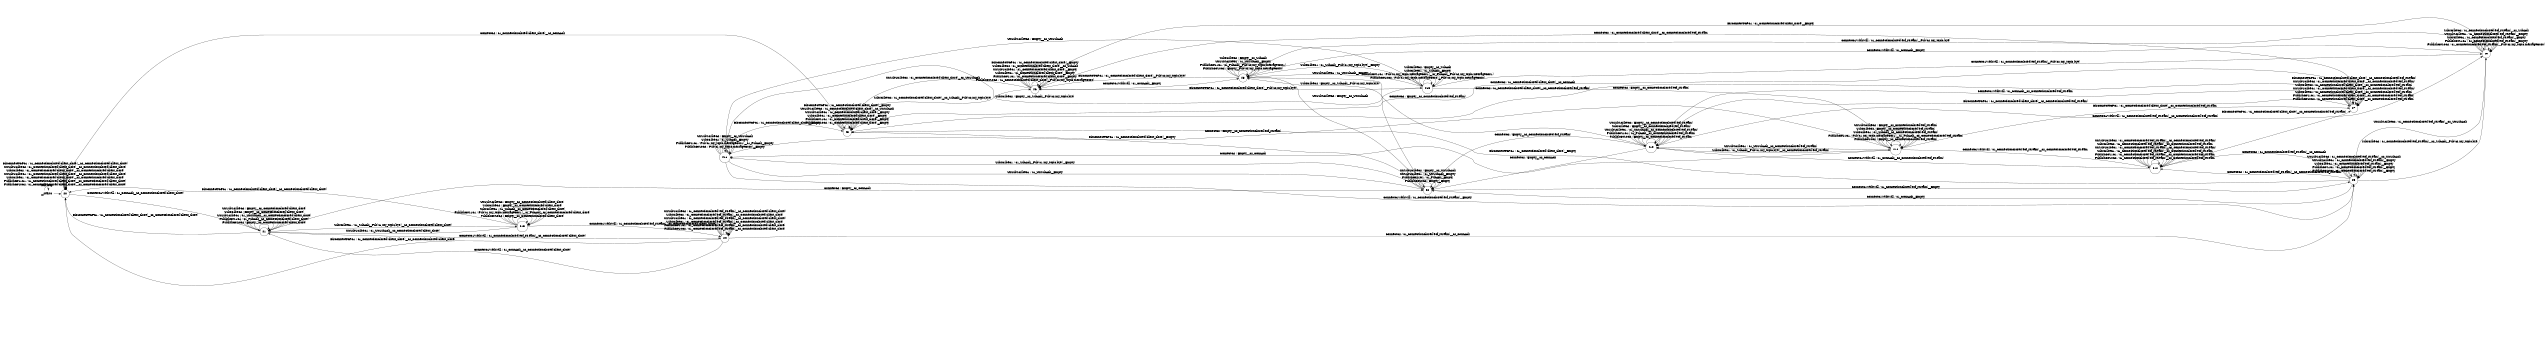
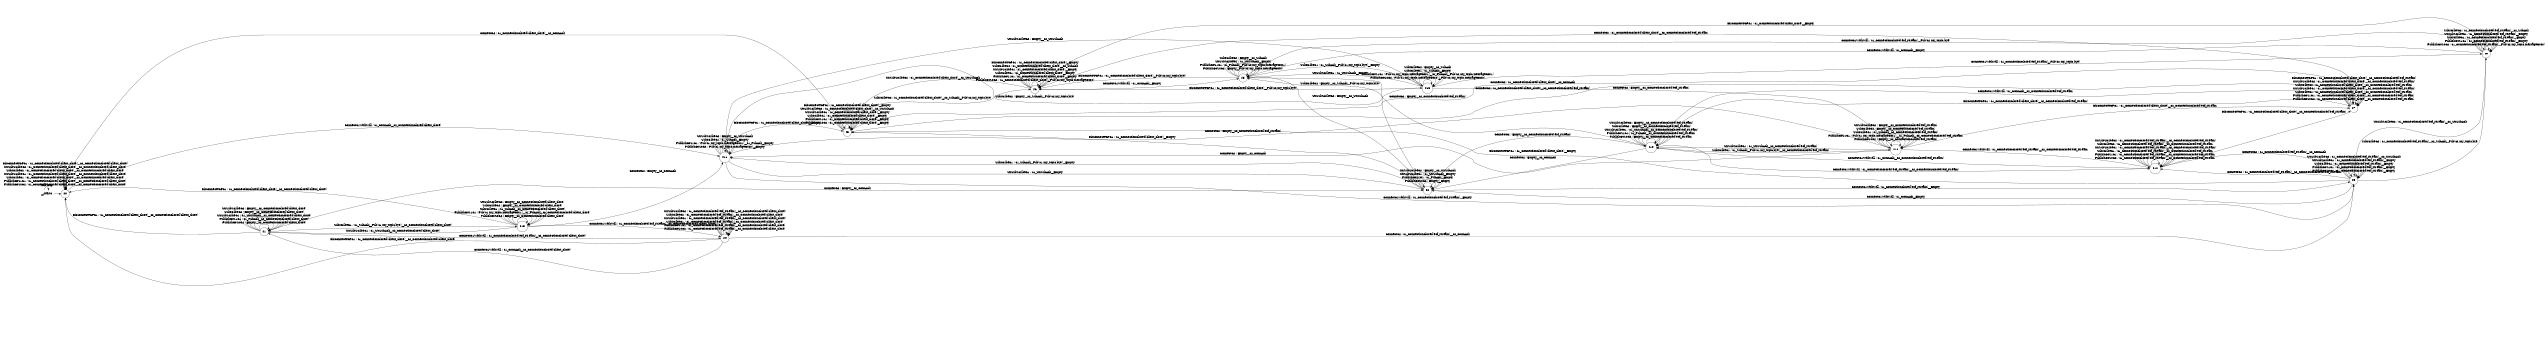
  digraph {
    rankdir=LR
    node [shape=circle]
    __start0 [shape=none]
    n2 [label=s0]
    n3 [label=s1]
    n4 [label=s3]
    n5 [label=s2]
    n6 [label=s4]
    n7 [label=s15]
    n8 [label=s6]
    n9 [label=s7]
    n10 [label=s5]
    n11 [label=s8]
    n12 [label=s10]
    n13 [label=s11]
    n14 [label=s9]
    n15 [label=s12]
    n16 [label=s13]
    n17 [label=s14]
    __start0 -> __start0 [label="Self loop"]
    __start0 -> n2
    n2 -> n2 [label="PublishQoS0C2 / c1_ConnectionClosed(client_close)__c2_ConnectionClosed(client_close)"]
    n2 -> n2 [label="PublishQoS1C1 / c1_ConnectionClosed(client_close)__c2_ConnectionClosed(client_close)"]
    n2 -> n2 [label="SubscribeC1 / c1_ConnectionClosed(client_close)__c2_ConnectionClosed(client_close)"]
    n2 -> n2 [label="UnSubScribeC1 / c1_ConnectionClosed(client_close)__c2_ConnectionClosed(client_close)"]
    n2 -> n2 [label="SubscribeC2 / c1_ConnectionClosed(client_close)__c2_ConnectionClosed(client_close)"]
    n2 -> n2 [label="UnSubScribeC2 / c1_ConnectionClosed(client_close)__c2_ConnectionClosed(client_close)"]
    n2 -> n2 [label="DisconnectTCPC1 / c1_ConnectionClosed(client_close)__c2_ConnectionClosed(client_close)"]
-   n2 -> n3 [label="ConnectC1WithWill / c1_ConnAck__c2_ConnectionClosed(client_close)"]
+   n2 -> n13 [label="ConnectC1WithWill / c1_ConnAck__c2_ConnectionClosed(client_close)"]
    n2 -> n4 [label="ConnectC2 / c1_ConnectionClosed(client_close)__c2_ConnAck"]
    n3 -> n2 [label="DisconnectTCPC1 / c1_ConnectionClosed(client_close)__c2_ConnectionClosed(client_close)"]
    n3 -> n3 [label="PublishQoS0C2 / Empty__c2_ConnectionClosed(client_close)"]
    n3 -> n3 [label="PublishQoS1C1 / c1_PubAck__c2_ConnectionClosed(client_close)"]
    n3 -> n3 [label="UnSubScribeC1 / c1_UnSubAck__c2_ConnectionClosed(client_close)"]
    n3 -> n3 [label="SubscribeC2 / Empty__c2_ConnectionClosed(client_close)"]
    n3 -> n3 [label="UnSubScribeC2 / Empty__c2_ConnectionClosed(client_close)"]
    n3 -> n5 [label="ConnectC2 / Empty__c2_ConnAck"]
    n3 -> n6 [label="ConnectC1WithWill / c1_ConnectionClosed(eof_stream)__c2_ConnectionClosed(client_close)"]
    n3 -> n7 [label="SubscribeC1 / c1_SubAck__Pub(c1,my_topic,bye)__c2_ConnectionClosed(client_close)"]
    n4 -> n4 [label="PublishQoS0C2 / c1_ConnectionClosed(client_close)__Empty"]
    n4 -> n4 [label="PublishQoS1C1 / c1_ConnectionClosed(client_close)__Empty"]
    n4 -> n4 [label="SubscribeC1 / c1_ConnectionClosed(client_close)__Empty"]
    n4 -> n4 [label="UnSubScribeC1 / c1_ConnectionClosed(client_close)__Empty"]
    n4 -> n4 [label="UnSubScribeC2 / c1_ConnectionClosed(client_close)__c2_UnSubAck"]
    n4 -> n4 [label="DisconnectTCPC1 / c1_ConnectionClosed(client_close)__Empty"]
    n4 -> n8 [label="SubscribeC2 / c1_ConnectionClosed(client_close)__c2_SubAck__Pub(c2,my_topic,bye)"]
    n4 -> n9 [label="ConnectC2 / c1_ConnectionClosed(client_close)__c2_ConnectionClosed(eof_stream)"]
    n5 -> n4 [label="DisconnectTCPC1 / c1_ConnectionClosed(client_close)__Empty"]
    n5 -> n5 [label="PublishQoS0C2 / Empty__Empty"]
    n5 -> n5 [label="PublishQoS1C1 / c1_PubAck__Empty"]
    n5 -> n5 [label="UnSubScribeC1 / c1_UnSubAck__Empty"]
    n5 -> n5 [label="UnSubScribeC2 / Empty__c2_UnSubAck"]
    n5 -> n10 [label="ConnectC1WithWill / c1_ConnectionClosed(eof_stream)__Empty"]
    n5 -> n11 [label="SubscribeC2 / Empty__c2_SubAck__Pub(c2,my_topic,bye)"]
    n5 -> n12 [label="ConnectC2 / Empty__c2_ConnectionClosed(eof_stream)"]
    n5 -> n13 [label="SubscribeC1 / c1_SubAck__Pub(c1,my_topic,bye)__Empty"]
    n6 -> n2 [label="DisconnectTCPC1 / c1_ConnectionClosed(client_close)__c2_ConnectionClosed(client_close)"]
    n6 -> n3 [label="ConnectC1WithWill / c1_ConnAck__c2_ConnectionClosed(client_close)"]
    n6 -> n6 [label="PublishQoS0C2 / c1_ConnectionClosed(eof_stream)__c2_ConnectionClosed(client_close)"]
    n6 -> n6 [label="PublishQoS1C1 / c1_ConnectionClosed(eof_stream)__c2_ConnectionClosed(client_close)"]
    n6 -> n6 [label="SubscribeC1 / c1_ConnectionClosed(eof_stream)__c2_ConnectionClosed(client_close)"]
    n6 -> n6 [label="UnSubScribeC1 / c1_ConnectionClosed(eof_stream)__c2_ConnectionClosed(client_close)"]
    n6 -> n6 [label="SubscribeC2 / c1_ConnectionClosed(eof_stream)__c2_ConnectionClosed(client_close)"]
    n6 -> n6 [label="UnSubScribeC2 / c1_ConnectionClosed(eof_stream)__c2_ConnectionClosed(client_close)"]
    n6 -> n10 [label="ConnectC2 / c1_ConnectionClosed(eof_stream)__c2_ConnAck"]
    n7 -> n2 [label="DisconnectTCPC1 / c1_ConnectionClosed(client_close)__c2_ConnectionClosed(client_close)"]
    n7 -> n3 [label="UnSubScribeC1 / c1_UnSubAck__c2_ConnectionClosed(client_close)"]
    n7 -> n6 [label="ConnectC1WithWill / c1_ConnectionClosed(eof_stream)__c2_ConnectionClosed(client_close)"]
    n7 -> n7 [label="PublishQoS0C2 / Empty__c2_ConnectionClosed(client_close)"]
    n7 -> n7 [label="PublishQoS1C1 / Pub(c1,my_topic,messageQos1)__c1_PubAck__c2_ConnectionClosed(client_close)"]
    n7 -> n7 [label="SubscribeC1 / c1_SubAck__c2_ConnectionClosed(client_close)"]
    n7 -> n7 [label="SubscribeC2 / Empty__c2_ConnectionClosed(client_close)"]
    n7 -> n7 [label="UnSubScribeC2 / Empty__c2_ConnectionClosed(client_close)"]
+   n7 -> n13 [label="ConnectC2 / Empty__c2_ConnAck"]
    n8 -> n4 [label="UnSubScribeC2 / c1_ConnectionClosed(client_close)__c2_UnSubAck"]
    n8 -> n8 [label="PublishQoS0C2 / c1_ConnectionClosed(client_close)__Pub(c2,my_topic,messageQos0)"]
    n8 -> n8 [label="PublishQoS1C1 / c1_ConnectionClosed(client_close)__Empty"]
    n8 -> n8 [label="SubscribeC1 / c1_ConnectionClosed(client_close)__Empty"]
    n8 -> n8 [label="UnSubScribeC1 / c1_ConnectionClosed(client_close)__Empty"]
    n8 -> n8 [label="SubscribeC2 / c1_ConnectionClosed(client_close)__c2_SubAck"]
    n8 -> n8 [label="DisconnectTCPC1 / c1_ConnectionClosed(client_close)__Empty"]
    n8 -> n9 [label="ConnectC2 / c1_ConnectionClosed(client_close)__c2_ConnectionClosed(eof_stream)"]
    n8 -> n11 [label="ConnectC1WithWill / c1_ConnAck__Empty"]
    n9 -> n4 [label="ConnectC2 / c1_ConnectionClosed(client_close)__c2_ConnAck"]
    n9 -> n9 [label="PublishQoS0C2 / c1_ConnectionClosed(client_close)__c2_ConnectionClosed(eof_stream)"]
    n9 -> n9 [label="PublishQoS1C1 / c1_ConnectionClosed(client_close)__c2_ConnectionClosed(eof_stream)"]
    n9 -> n9 [label="SubscribeC1 / c1_ConnectionClosed(client_close)__c2_ConnectionClosed(eof_stream)"]
    n9 -> n9 [label="UnSubScribeC1 / c1_ConnectionClosed(client_close)__c2_ConnectionClosed(eof_stream)"]
    n9 -> n9 [label="SubscribeC2 / c1_ConnectionClosed(client_close)__c2_ConnectionClosed(eof_stream)"]
    n9 -> n9 [label="UnSubScribeC2 / c1_ConnectionClosed(client_close)__c2_ConnectionClosed(eof_stream)"]
    n9 -> n9 [label="DisconnectTCPC1 / c1_ConnectionClosed(client_close)__c2_ConnectionClosed(eof_stream)"]
    n9 -> n12 [label="ConnectC1WithWill / c1_ConnAck__c2_ConnectionClosed(eof_stream)"]
    n10 -> n4 [label="DisconnectTCPC1 / c1_ConnectionClosed(client_close)__Empty"]
    n10 -> n5 [label="ConnectC1WithWill / c1_ConnAck__Empty"]
    n10 -> n10 [label="PublishQoS0C2 / c1_ConnectionClosed(eof_stream)__Empty"]
    n10 -> n10 [label="PublishQoS1C1 / c1_ConnectionClosed(eof_stream)__Empty"]
    n10 -> n10 [label="SubscribeC1 / c1_ConnectionClosed(eof_stream)__Empty"]
    n10 -> n10 [label="UnSubScribeC1 / c1_ConnectionClosed(eof_stream)__Empty"]
    n10 -> n10 [label="UnSubScribeC2 / c1_ConnectionClosed(eof_stream)__c2_UnSubAck"]
    n10 -> n14 [label="SubscribeC2 / c1_ConnectionClosed(eof_stream)__c2_SubAck__Pub(c2,my_topic,bye)"]
    n10 -> n15 [label="ConnectC2 / c1_ConnectionClosed(eof_stream)__c2_ConnectionClosed(eof_stream)"]
    n11 -> n5 [label="UnSubScribeC2 / Empty__c2_UnSubAck"]
    n11 -> n8 [label="DisconnectTCPC1 / c1_ConnectionClosed(client_close)__Pub(c2,my_topic,bye)"]
    n11 -> n11 [label="PublishQoS0C2 / Empty__Pub(c2,my_topic,messageQos0)"]
    n11 -> n11 [label="PublishQoS1C1 / c1_PubAck__Pub(c2,my_topic,messageQos1)"]
    n11 -> n11 [label="UnSubScribeC1 / c1_UnSubAck__Empty"]
    n11 -> n11 [label="SubscribeC2 / Empty__c2_SubAck"]
    n11 -> n12 [label="ConnectC2 / Empty__c2_ConnectionClosed(eof_stream)"]
    n11 -> n14 [label="ConnectC1WithWill / c1_ConnectionClosed(eof_stream)__Pub(c2,my_topic,bye)"]
    n11 -> n16 [label="SubscribeC1 / c1_SubAck__Pub(c1,my_topic,bye)__Empty"]
    n12 -> n5 [label="ConnectC2 / Empty__c2_ConnAck"]
    n12 -> n9 [label="DisconnectTCPC1 / c1_ConnectionClosed(client_close)__c2_ConnectionClosed(eof_stream)"]
    n12 -> n12 [label="PublishQoS0C2 / Empty__c2_ConnectionClosed(eof_stream)"]
    n12 -> n12 [label="PublishQoS1C1 / c1_PubAck__c2_ConnectionClosed(eof_stream)"]
    n12 -> n12 [label="UnSubScribeC1 / c1_UnSubAck__c2_ConnectionClosed(eof_stream)"]
    n12 -> n12 [label="SubscribeC2 / Empty__c2_ConnectionClosed(eof_stream)"]
    n12 -> n12 [label="UnSubScribeC2 / Empty__c2_ConnectionClosed(eof_stream)"]
-   n12 -> n14 [label="ConnectC1WithWill / c1_ConnectionClosed(eof_stream)__c2_ConnectionClosed(eof_stream)"]
+   n12 -> n15 [label="ConnectC1WithWill / c1_ConnectionClosed(eof_stream)__c2_ConnectionClosed(eof_stream)"]
    n12 -> n17 [label="SubscribeC1 / c1_SubAck__Pub(c1,my_topic,bye)__c2_ConnectionClosed(eof_stream)"]
    n13 -> n4 [label="DisconnectTCPC1 / c1_ConnectionClosed(client_close)__Empty"]
    n13 -> n5 [label="UnSubScribeC1 / c1_UnSubAck__Empty"]
    n13 -> n10 [label="ConnectC1WithWill / c1_ConnectionClosed(eof_stream)__Empty"]
    n13 -> n13 [label="PublishQoS0C2 / Pub(c1,my_topic,messageQos0)__Empty"]
    n13 -> n13 [label="PublishQoS1C1 / Pub(c1,my_topic,messageQos1)__c1_PubAck__Empty"]
    n13 -> n13 [label="SubscribeC1 / c1_SubAck__Empty"]
    n13 -> n13 [label="UnSubScribeC2 / Empty__c2_UnSubAck"]
    n13 -> n16 [label="SubscribeC2 / Empty__c2_SubAck__Pub(c2,my_topic,bye)"]
    n13 -> n17 [label="ConnectC2 / Empty__c2_ConnectionClosed(eof_stream)"]
    n14 -> n8 [label="DisconnectTCPC1 / c1_ConnectionClosed(client_close)__Empty"]
    n14 -> n10 [label="UnSubScribeC2 / c1_ConnectionClosed(eof_stream)__c2_UnSubAck"]
    n14 -> n11 [label="ConnectC1WithWill / c1_ConnAck__Empty"]
    n14 -> n14 [label="PublishQoS0C2 / c1_ConnectionClosed(eof_stream)__Pub(c2,my_topic,messageQos0)"]
    n14 -> n14 [label="PublishQoS1C1 / c1_ConnectionClosed(eof_stream)__Empty"]
    n14 -> n14 [label="SubscribeC1 / c1_ConnectionClosed(eof_stream)__Empty"]
    n14 -> n14 [label="UnSubScribeC1 / c1_ConnectionClosed(eof_stream)__Empty"]
    n14 -> n14 [label="SubscribeC2 / c1_ConnectionClosed(eof_stream)__c2_SubAck"]
    n15 -> n9 [label="DisconnectTCPC1 / c1_ConnectionClosed(client_close)__c2_ConnectionClosed(eof_stream)"]
    n15 -> n10 [label="ConnectC2 / c1_ConnectionClosed(eof_stream)__c2_ConnAck"]
    n15 -> n12 [label="ConnectC1WithWill / c1_ConnAck__c2_ConnectionClosed(eof_stream)"]
    n15 -> n15 [label="PublishQoS0C2 / c1_ConnectionClosed(eof_stream)__c2_ConnectionClosed(eof_stream)"]
    n15 -> n15 [label="PublishQoS1C1 / c1_ConnectionClosed(eof_stream)__c2_ConnectionClosed(eof_stream)"]
    n15 -> n15 [label="SubscribeC1 / c1_ConnectionClosed(eof_stream)__c2_ConnectionClosed(eof_stream)"]
    n15 -> n15 [label="UnSubScribeC1 / c1_ConnectionClosed(eof_stream)__c2_ConnectionClosed(eof_stream)"]
    n15 -> n15 [label="SubscribeC2 / c1_ConnectionClosed(eof_stream)__c2_ConnectionClosed(eof_stream)"]
    n15 -> n15 [label="UnSubScribeC2 / c1_ConnectionClosed(eof_stream)__c2_ConnectionClosed(eof_stream)"]
    n16 -> n8 [label="DisconnectTCPC1 / c1_ConnectionClosed(client_close)__Pub(c2,my_topic,bye)"]
    n16 -> n11 [label="UnSubScribeC1 / c1_UnSubAck__Empty"]
    n16 -> n13 [label="UnSubScribeC2 / Empty__c2_UnSubAck"]
    n16 -> n14 [label="ConnectC1WithWill / c1_ConnectionClosed(eof_stream)__Pub(c2,my_topic,bye)"]
    n16 -> n16 [label="PublishQoS0C2 / Pub(c1,my_topic,messageQos0)__Pub(c2,my_topic,messageQos0)"]
    n16 -> n16 [label="PublishQoS1C1 / Pub(c1,my_topic,messageQos1)__c1_PubAck__Pub(c2,my_topic,messageQos1)"]
    n16 -> n16 [label="SubscribeC1 / c1_SubAck__Empty"]
    n16 -> n16 [label="SubscribeC2 / Empty__c2_SubAck"]
    n16 -> n17 [label="ConnectC2 / Empty__c2_ConnectionClosed(eof_stream)"]
    n17 -> n9 [label="DisconnectTCPC1 / c1_ConnectionClosed(client_close)__c2_ConnectionClosed(eof_stream)"]
    n17 -> n12 [label="UnSubScribeC1 / c1_UnSubAck__c2_ConnectionClosed(eof_stream)"]
    n17 -> n13 [label="ConnectC2 / Empty__c2_ConnAck"]
    n17 -> n15 [label="ConnectC1WithWill / c1_ConnectionClosed(eof_stream)__c2_ConnectionClosed(eof_stream)"]
    n17 -> n17 [label="PublishQoS0C2 / Empty__c2_ConnectionClosed(eof_stream)"]
    n17 -> n17 [label="PublishQoS1C1 / Pub(c1,my_topic,messageQos1)__c1_PubAck__c2_ConnectionClosed(eof_stream)"]
    n17 -> n17 [label="SubscribeC1 / c1_SubAck__c2_ConnectionClosed(eof_stream)"]
    n17 -> n17 [label="SubscribeC2 / Empty__c2_ConnectionClosed(eof_stream)"]
    n17 -> n17 [label="UnSubScribeC2 / Empty__c2_ConnectionClosed(eof_stream)"]
  }
